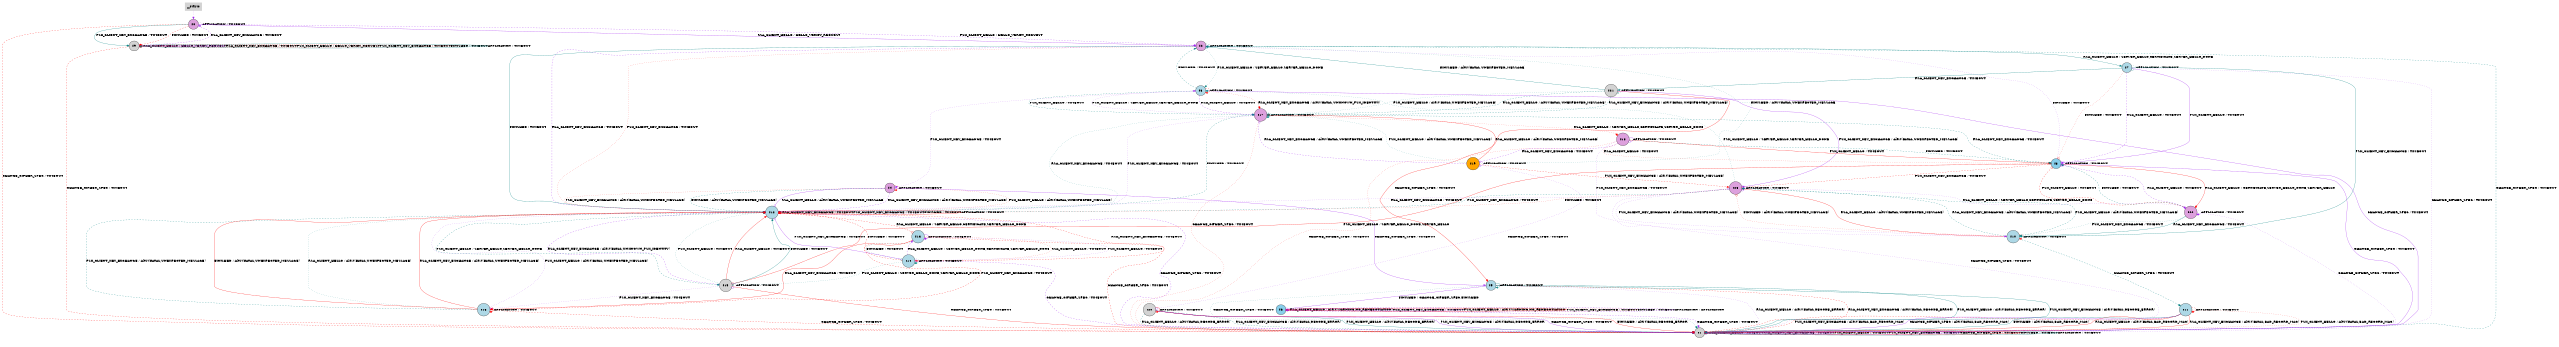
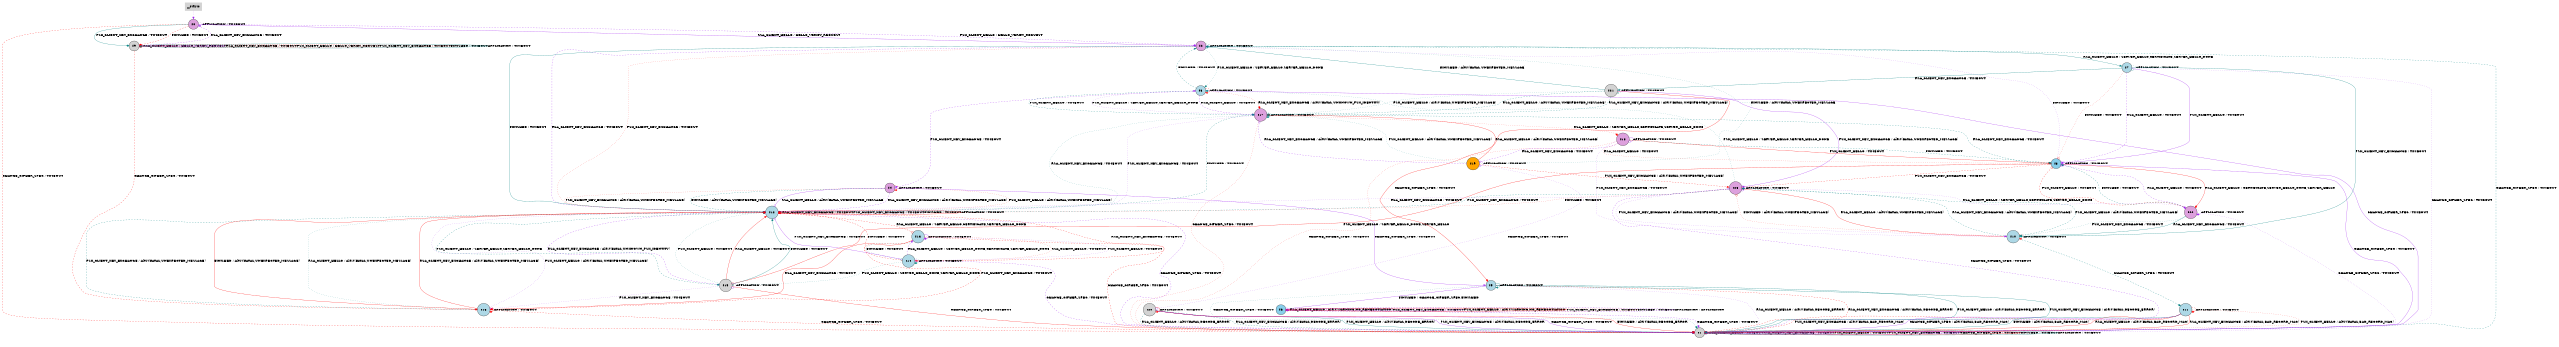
  digraph {
    node [fillcolor=lightblue shape=circle style=filled]
    edge [arrowhead=normal color=purple style=dashed]
    __start0 [fillcolor=lightgrey shape=none]
    n2 [fillcolor=plum label=s0]
    n3 [fillcolor=lightgrey label=s1]
    n4 [fillcolor=plum label=s2]
    n5 [fillcolor=lightgrey label=s9]
    n6 [label=s3]
    n7 [label=s7]
    n8 [label=s12]
    n9 [fillcolor=plum label=s4]
    n10 [fillcolor=plum label=s17]
    n11 [fillcolor=skyblue label=s8]
    n12 [label=s10]
    n13 [fillcolor=lightgrey label=s21]
    n14 [fillcolor=lightgrey label=s15]
    n15 [label=s13]
    n16 [label=s5]
    n17 [fillcolor=plum label=s18]
    n18 [fillcolor=skyblue label=s6]
    n19 [fillcolor=plum label=s22]
    n20 [fillcolor=plum label=s23]
    n21 [label=s11]
    n22 [label=s16]
    n23 [label=s14]
    n24 [fillcolor=orange label=s19]
    n25 [fillcolor=lightgrey label=s20]
    __start0 -> n2 [style=dotted]
    n2 -> n2 [label="APPLICATION / TIMEOUT" style=dotted]
    n2 -> n3 [arrowhead=odot color=red label="CHANGE_CIPHER_SPEC / TIMEOUT"]
    n2 -> n4 [arrowhead=odot label="RSA_CLIENT_HELLO / HELLO_VERIFY_REQUEST" style=solid]
    n2 -> n4 [arrowhead=diamond label="PSK_CLIENT_HELLO / HELLO_VERIFY_REQUEST"]
    n2 -> n5 [arrowhead=diamond label="RSA_CLIENT_KEY_EXCHANGE / TIMEOUT"]
    n2 -> n5 [arrowhead=diamond color=teal label="PSK_CLIENT_KEY_EXCHANGE / TIMEOUT" style=solid]
    n2 -> n5 [arrowhead=diamond color=red label="FINISHED / TIMEOUT"]
    n3 -> n3 [arrowhead=diamond color=teal label="RSA_CLIENT_HELLO / TIMEOUT" style=solid]
    n3 -> n3 [arrowhead=odot color=teal label="RSA_CLIENT_KEY_EXCHANGE / TIMEOUT" style=dotted]
    n3 -> n3 [arrowhead=diamond label="PSK_CLIENT_HELLO / TIMEOUT" style=solid]
    n3 -> n3 [arrowhead=diamond color=teal label="PSK_CLIENT_KEY_EXCHANGE / TIMEOUT"]
    n3 -> n3 [label="CHANGE_CIPHER_SPEC / TIMEOUT" style=solid]
    n3 -> n3 [color=red label="FINISHED / TIMEOUT" style=solid]
    n3 -> n3 [arrowhead=odot color=teal label="APPLICATION / TIMEOUT" style=solid]
    n4 -> n3 [arrowhead=odot color=teal label="CHANGE_CIPHER_SPEC / TIMEOUT"]
    n4 -> n4 [arrowhead=odot color=teal label="APPLICATION / TIMEOUT"]
    n4 -> n6 [color=teal label="PSK_CLIENT_HELLO / SERVER_HELLO,SERVER_HELLO_DONE" style=dotted]
    n4 -> n7 [color=teal label="RSA_CLIENT_HELLO / SERVER_HELLO,CERTIFICATE,SERVER_HELLO_DONE" style=solid]
    n4 -> n8 [arrowhead=diamond label="RSA_CLIENT_KEY_EXCHANGE / TIMEOUT"]
    n4 -> n8 [arrowhead=diamond color=red label="PSK_CLIENT_KEY_EXCHANGE / TIMEOUT" style=dotted]
    n4 -> n8 [arrowhead=odot color=teal label="FINISHED / TIMEOUT" style=solid]
-   n5 -> n3 [arrowhead=diamond color=red label="CHANGE_CIPHER_SPEC / TIMEOUT"]
+   n5 -> n22 [arrowhead=diamond color=red label="CHANGE_CIPHER_SPEC / TIMEOUT"]
    n5 -> n5 [arrowhead=odot color=red label="RSA_CLIENT_HELLO / HELLO_VERIFY_REQUEST" style=solid]
    n5 -> n5 [arrowhead=odot label="RSA_CLIENT_KEY_EXCHANGE / TIMEOUT" style=solid]
    n5 -> n5 [arrowhead=diamond color=red label="PSK_CLIENT_HELLO / HELLO_VERIFY_REQUEST" style=dotted]
    n5 -> n5 [arrowhead=odot color=red label="PSK_CLIENT_KEY_EXCHANGE / TIMEOUT" style=dotted]
    n5 -> n5 [color=red label="FINISHED / TIMEOUT" style=dotted]
    n5 -> n5 [color=teal label="APPLICATION / TIMEOUT" style=solid]
    n6 -> n3 [label="CHANGE_CIPHER_SPEC / TIMEOUT" style=solid]
    n6 -> n4 [color=teal label="FINISHED / TIMEOUT"]
    n6 -> n6 [color=red label="APPLICATION / TIMEOUT"]
-   n6 -> n9 [arrowhead=diamond label="PSK_CLIENT_KEY_EXCHANGE / TIMEOUT" style=dotted]
+   n6 -> n9 [arrowhead=diamond label="PSK_CLIENT_KEY_EXCHANGE / TIMEOUT"]
    n6 -> n10 [label="RSA_CLIENT_HELLO / TIMEOUT"]
    n6 -> n10 [arrowhead=diamond color=red label="RSA_CLIENT_KEY_EXCHANGE / Alert(FATAL,UNKNOWN_PSK_IDENTITY)" style=dotted]
    n6 -> n10 [arrowhead=diamond color=teal label="PSK_CLIENT_HELLO / TIMEOUT"]
    n7 -> n3 [label="CHANGE_CIPHER_SPEC / TIMEOUT" style=dotted]
    n7 -> n7 [arrowhead=odot color=teal label="APPLICATION / TIMEOUT" style=dotted]
    n7 -> n11 [arrowhead=odot label="RSA_CLIENT_HELLO / TIMEOUT"]
    n7 -> n11 [arrowhead=diamond label="PSK_CLIENT_HELLO / TIMEOUT" style=solid]
    n7 -> n11 [arrowhead=odot color=red label="FINISHED / TIMEOUT" style=dotted]
    n7 -> n12 [color=teal label="PSK_CLIENT_KEY_EXCHANGE / TIMEOUT" style=solid]
    n7 -> n13 [color=teal label="RSA_CLIENT_KEY_EXCHANGE / TIMEOUT" style=solid]
    n8 -> n3 [arrowhead=odot label="CHANGE_CIPHER_SPEC / TIMEOUT"]
    n8 -> n8 [arrowhead=diamond color=red label="RSA_CLIENT_KEY_EXCHANGE / TIMEOUT" style=dotted]
    n8 -> n8 [arrowhead=diamond color=red label="PSK_CLIENT_KEY_EXCHANGE / TIMEOUT"]
    n8 -> n8 [label="FINISHED / TIMEOUT" style=dotted]
    n8 -> n8 [color=red label="APPLICATION / TIMEOUT" style=solid]
    n8 -> n14 [arrowhead=diamond color=teal label="PSK_CLIENT_HELLO / SERVER_HELLO,SERVER_HELLO_DONE"]
    n8 -> n15 [arrowhead=odot color=red label="RSA_CLIENT_HELLO / SERVER_HELLO,CERTIFICATE,SERVER_HELLO_DONE"]
    n9 -> n8 [arrowhead=odot label="RSA_CLIENT_HELLO / Alert(FATAL,UNEXPECTED_MESSAGE)" style=solid]
    n9 -> n8 [arrowhead=odot label="RSA_CLIENT_KEY_EXCHANGE / Alert(FATAL,UNEXPECTED_MESSAGE)"]
    n9 -> n8 [arrowhead=diamond color=red label="PSK_CLIENT_HELLO / Alert(FATAL,UNEXPECTED_MESSAGE)" style=dotted]
    n9 -> n8 [color=red label="PSK_CLIENT_KEY_EXCHANGE / Alert(FATAL,UNEXPECTED_MESSAGE)" style=dotted]
    n9 -> n8 [color=teal label="FINISHED / Alert(FATAL,UNEXPECTED_MESSAGE)"]
    n9 -> n9 [color=red label="APPLICATION / TIMEOUT"]
    n9 -> n16 [label="CHANGE_CIPHER_SPEC / TIMEOUT" style=solid]
    n10 -> n3 [arrowhead=diamond color=red label="CHANGE_CIPHER_SPEC / TIMEOUT" style=dotted]
    n10 -> n6 [label="PSK_CLIENT_HELLO / SERVER_HELLO,SERVER_HELLO_DONE" style=dotted]
    n10 -> n8 [color=teal label="RSA_CLIENT_KEY_EXCHANGE / TIMEOUT" style=dotted]
    n10 -> n8 [arrowhead=odot label="PSK_CLIENT_KEY_EXCHANGE / TIMEOUT" style=dotted]
    n10 -> n8 [arrowhead=odot color=teal label="FINISHED / TIMEOUT"]
    n10 -> n10 [arrowhead=diamond color=teal label="APPLICATION / TIMEOUT" style=dotted]
    n10 -> n11 [arrowhead=odot color=teal label="RSA_CLIENT_KEY_EXCHANGE / TIMEOUT"]
    n10 -> n17 [arrowhead=diamond color=red label="RSA_CLIENT_HELLO / SERVER_HELLO,CERTIFICATE,SERVER_HELLO_DONE" style=dotted]
    n11 -> n3 [arrowhead=diamond label="CHANGE_CIPHER_SPEC / TIMEOUT" style=solid]
    n11 -> n4 [arrowhead=odot label="FINISHED / TIMEOUT" style=dotted]
    n11 -> n11 [arrowhead=odot label="APPLICATION / TIMEOUT"]
    n11 -> n14 [arrowhead=odot color=red label="PSK_CLIENT_HELLO / SERVER_HELLO_DONE,SERVER_HELLO" style=solid]
    n11 -> n19 [arrowhead=diamond color=red label="RSA_CLIENT_HELLO / CERTIFICATE,SERVER_HELLO_DONE,SERVER_HELLO" style=solid]
    n11 -> n20 [arrowhead=odot color=red label="PSK_CLIENT_KEY_EXCHANGE / TIMEOUT"]
    n12 -> n12 [color=red label="APPLICATION / TIMEOUT"]
    n12 -> n20 [arrowhead=odot color=red label="RSA_CLIENT_HELLO / Alert(FATAL,UNEXPECTED_MESSAGE)" style=solid]
    n12 -> n20 [arrowhead=diamond color=teal label="RSA_CLIENT_KEY_EXCHANGE / Alert(FATAL,UNEXPECTED_MESSAGE)"]
    n12 -> n20 [arrowhead=diamond color=teal label="PSK_CLIENT_HELLO / Alert(FATAL,UNEXPECTED_MESSAGE)"]
    n12 -> n20 [arrowhead=odot label="PSK_CLIENT_KEY_EXCHANGE / Alert(FATAL,UNEXPECTED_MESSAGE)" style=dotted]
    n12 -> n20 [arrowhead=odot color=red label="FINISHED / Alert(FATAL,UNEXPECTED_MESSAGE)" style=dotted]
    n12 -> n21 [arrowhead=diamond color=teal label="CHANGE_CIPHER_SPEC / TIMEOUT"]
    n13 -> n4 [color=teal label="FINISHED / Alert(FATAL,UNEXPECTED_MESSAGE)" style=solid]
    n13 -> n10 [color=teal label="RSA_CLIENT_HELLO / Alert(FATAL,UNEXPECTED_MESSAGE)"]
    n13 -> n10 [arrowhead=odot color=teal label="RSA_CLIENT_KEY_EXCHANGE / Alert(FATAL,UNEXPECTED_MESSAGE)"]
    n13 -> n10 [arrowhead=diamond color=teal label="PSK_CLIENT_HELLO / Alert(FATAL,UNEXPECTED_MESSAGE)" style=dotted]
    n13 -> n13 [arrowhead=odot color=teal label="APPLICATION / TIMEOUT" style=dotted]
    n13 -> n16 [arrowhead=diamond color=red label="CHANGE_CIPHER_SPEC / TIMEOUT" style=solid]
    n13 -> n20 [label="PSK_CLIENT_KEY_EXCHANGE / Alert(FATAL,UNEXPECTED_MESSAGE)" style=solid]
    n14 -> n3 [arrowhead=odot color=red label="CHANGE_CIPHER_SPEC / TIMEOUT" style=solid]
    n14 -> n8 [color=red label="RSA_CLIENT_HELLO / TIMEOUT" style=solid]
    n14 -> n8 [arrowhead=diamond label="RSA_CLIENT_KEY_EXCHANGE / Alert(FATAL,UNKNOWN_PSK_IDENTITY)"]
    n14 -> n8 [color=teal label="PSK_CLIENT_HELLO / TIMEOUT" style=dotted]
    n14 -> n8 [color=teal label="FINISHED / TIMEOUT" style=solid]
    n14 -> n14 [arrowhead=odot label="APPLICATION / TIMEOUT"]
    n14 -> n22 [label="PSK_CLIENT_KEY_EXCHANGE / TIMEOUT" style=dotted]
    n15 -> n3 [arrowhead=odot color=red label="CHANGE_CIPHER_SPEC / TIMEOUT"]
    n15 -> n15 [arrowhead=diamond label="APPLICATION / TIMEOUT" style=solid]
    n15 -> n22 [color=red label="RSA_CLIENT_KEY_EXCHANGE / TIMEOUT" style=solid]
    n15 -> n22 [color=red label="PSK_CLIENT_KEY_EXCHANGE / TIMEOUT"]
    n15 -> n23 [color=red label="RSA_CLIENT_HELLO / TIMEOUT" style=dotted]
    n15 -> n23 [arrowhead=odot label="PSK_CLIENT_HELLO / TIMEOUT" style=dotted]
    n15 -> n23 [arrowhead=odot color=teal label="FINISHED / TIMEOUT" style=dotted]
    n16 -> n3 [arrowhead=odot label="RSA_CLIENT_HELLO / Alert(FATAL,DECODE_ERROR)" style=dotted]
    n16 -> n3 [arrowhead=odot color=red label="RSA_CLIENT_KEY_EXCHANGE / Alert(FATAL,DECODE_ERROR)"]
    n16 -> n3 [arrowhead=odot color=teal label="PSK_CLIENT_HELLO / Alert(FATAL,DECODE_ERROR)" style=solid]
    n16 -> n3 [color=teal label="PSK_CLIENT_KEY_EXCHANGE / Alert(FATAL,DECODE_ERROR)" style=solid]
    n16 -> n3 [arrowhead=diamond color=teal label="CHANGE_CIPHER_SPEC / TIMEOUT" style=dotted]
    n16 -> n16 [color=teal label="APPLICATION / TIMEOUT" style=solid]
    n16 -> n18 [arrowhead=odot label="FINISHED / CHANGE_CIPHER_SPEC,FINISHED" style=solid]
    n17 -> n3 [color=red label="CHANGE_CIPHER_SPEC / TIMEOUT" style=dotted]
    n17 -> n11 [color=red label="RSA_CLIENT_HELLO / TIMEOUT" style=dotted]
    n17 -> n11 [color=red label="PSK_CLIENT_HELLO / TIMEOUT" style=solid]
    n17 -> n11 [arrowhead=diamond color=teal label="FINISHED / TIMEOUT"]
    n17 -> n12 [label="PSK_CLIENT_KEY_EXCHANGE / TIMEOUT" style=dotted]
    n17 -> n17 [arrowhead=odot label="APPLICATION / TIMEOUT" style=solid]
    n17 -> n24 [arrowhead=odot label="RSA_CLIENT_KEY_EXCHANGE / TIMEOUT"]
    n18 -> n3 [label="CHANGE_CIPHER_SPEC / TIMEOUT"]
    n18 -> n18 [arrowhead=odot color=red label="RSA_CLIENT_HELLO / Alert(WARNING,NO_RENEGOTIATION)"]
    n18 -> n18 [arrowhead=odot label="RSA_CLIENT_KEY_EXCHANGE / TIMEOUT" style=dotted]
    n18 -> n18 [arrowhead=odot label="PSK_CLIENT_HELLO / Alert(WARNING,NO_RENEGOTIATION)"]
    n18 -> n18 [color=red label="PSK_CLIENT_KEY_EXCHANGE / TIMEOUT" style=solid]
    n18 -> n18 [arrowhead=diamond color=red label="FINISHED / TIMEOUT" style=dotted]
    n18 -> n18 [arrowhead=diamond label="APPLICATION / APPLICATION"]
    n19 -> n3 [arrowhead=diamond label="CHANGE_CIPHER_SPEC / TIMEOUT" style=dotted]
    n19 -> n11 [label="RSA_CLIENT_HELLO / TIMEOUT"]
    n19 -> n11 [arrowhead=odot color=red label="PSK_CLIENT_HELLO / TIMEOUT"]
    n19 -> n11 [color=teal label="FINISHED / TIMEOUT"]
    n19 -> n12 [arrowhead=odot color=teal label="RSA_CLIENT_KEY_EXCHANGE / TIMEOUT" style=solid]
    n19 -> n12 [color=teal label="PSK_CLIENT_KEY_EXCHANGE / TIMEOUT" style=dotted]
    n19 -> n19 [arrowhead=diamond label="APPLICATION / TIMEOUT" style=dotted]
-   n20 -> n3 [arrowhead=diamond label="CHANGE_CIPHER_SPEC / TIMEOUT" style=dotted]
+   n20 -> n3 [arrowhead=diamond label="CHANGE_CIPHER_SPEC / TIMEOUT"]
    n20 -> n6 [arrowhead=diamond color=teal label="PSK_CLIENT_HELLO / SERVER_HELLO,SERVER_HELLO_DONE" style=dotted]
    n20 -> n8 [arrowhead=diamond label="RSA_CLIENT_KEY_EXCHANGE / TIMEOUT" style=dotted]
    n20 -> n8 [arrowhead=diamond color=teal label="PSK_CLIENT_KEY_EXCHANGE / TIMEOUT"]
    n20 -> n8 [arrowhead=diamond color=red label="FINISHED / TIMEOUT" style=dotted]
    n20 -> n19 [arrowhead=diamond label="RSA_CLIENT_HELLO / SERVER_HELLO,CERTIFICATE,SERVER_HELLO_DONE" style=dotted]
    n20 -> n20 [arrowhead=odot label="APPLICATION / TIMEOUT"]
    n21 -> n3 [arrowhead=odot color=red label="RSA_CLIENT_HELLO / Alert(FATAL,BAD_RECORD_MAC)" style=solid]
    n21 -> n3 [arrowhead=diamond color=red label="RSA_CLIENT_KEY_EXCHANGE / Alert(FATAL,BAD_RECORD_MAC)" style=solid]
    n21 -> n3 [arrowhead=odot color=red label="PSK_CLIENT_HELLO / Alert(FATAL,BAD_RECORD_MAC)" style=dotted]
    n21 -> n3 [arrowhead=odot color=red label="PSK_CLIENT_KEY_EXCHANGE / Alert(FATAL,BAD_RECORD_MAC)"]
    n21 -> n3 [label="CHANGE_CIPHER_SPEC / Alert(FATAL,BAD_RECORD_MAC)" style=solid]
    n21 -> n3 [arrowhead=diamond color=teal label="FINISHED / Alert(FATAL,BAD_RECORD_MAC)" style=solid]
    n21 -> n21 [arrowhead=diamond color=red label="APPLICATION / TIMEOUT"]
    n22 -> n3 [color=red label="CHANGE_CIPHER_SPEC / TIMEOUT"]
    n22 -> n8 [arrowhead=diamond color=teal label="RSA_CLIENT_HELLO / Alert(FATAL,UNEXPECTED_MESSAGE)" style=dotted]
    n22 -> n8 [arrowhead=diamond color=red label="RSA_CLIENT_KEY_EXCHANGE / Alert(FATAL,UNEXPECTED_MESSAGE)" style=solid]
    n22 -> n8 [arrowhead=odot label="PSK_CLIENT_HELLO / Alert(FATAL,UNEXPECTED_MESSAGE)" style=dotted]
    n22 -> n8 [color=teal label="PSK_CLIENT_KEY_EXCHANGE / Alert(FATAL,UNEXPECTED_MESSAGE)"]
    n22 -> n8 [arrowhead=diamond color=red label="FINISHED / Alert(FATAL,UNEXPECTED_MESSAGE)" style=solid]
    n22 -> n22 [arrowhead=diamond color=red label="APPLICATION / TIMEOUT"]
    n23 -> n3 [label="CHANGE_CIPHER_SPEC / TIMEOUT"]
    n23 -> n8 [arrowhead=odot color=red label="RSA_CLIENT_KEY_EXCHANGE / TIMEOUT"]
    n23 -> n8 [arrowhead=odot label="PSK_CLIENT_KEY_EXCHANGE / TIMEOUT" style=solid]
    n23 -> n8 [arrowhead=diamond color=red label="FINISHED / TIMEOUT"]
    n23 -> n14 [arrowhead=odot color=teal label="PSK_CLIENT_HELLO / SERVER_HELLO_DONE,SERVER_HELLO_DONE" style=dotted]
    n23 -> n15 [label="RSA_CLIENT_HELLO / SERVER_HELLO_DONE,CERTIFICATE,SERVER_HELLO_DONE"]
    n23 -> n23 [arrowhead=diamond color=teal label="APPLICATION / TIMEOUT" style=dotted]
    n24 -> n4 [color=teal label="FINISHED / Alert(FATAL,UNEXPECTED_MESSAGE)" style=dotted]
    n24 -> n10 [color=red label="RSA_CLIENT_HELLO / Alert(FATAL,UNEXPECTED_MESSAGE)" style=solid]
    n24 -> n10 [arrowhead=odot label="RSA_CLIENT_KEY_EXCHANGE / Alert(FATAL,UNEXPECTED_MESSAGE)"]
    n24 -> n10 [color=teal label="PSK_CLIENT_HELLO / Alert(FATAL,UNEXPECTED_MESSAGE)" style=dotted]
    n24 -> n20 [color=red label="PSK_CLIENT_KEY_EXCHANGE / Alert(FATAL,UNEXPECTED_MESSAGE)"]
    n24 -> n24 [arrowhead=odot label="APPLICATION / TIMEOUT"]
    n24 -> n25 [arrowhead=odot label="CHANGE_CIPHER_SPEC / TIMEOUT" style=dotted]
    n25 -> n3 [color=teal label="RSA_CLIENT_HELLO / Alert(FATAL,DECODE_ERROR)"]
    n25 -> n3 [arrowhead=diamond color=teal label="RSA_CLIENT_KEY_EXCHANGE / Alert(FATAL,DECODE_ERROR)"]
    n25 -> n3 [color=teal label="PSK_CLIENT_HELLO / Alert(FATAL,DECODE_ERROR)" style=solid]
    n25 -> n3 [arrowhead=odot label="PSK_CLIENT_KEY_EXCHANGE / Alert(FATAL,DECODE_ERROR)" style=solid]
    n25 -> n3 [label="CHANGE_CIPHER_SPEC / TIMEOUT" style=solid]
    n25 -> n3 [arrowhead=diamond color=red label="FINISHED / Alert(FATAL,DECODE_ERROR)" style=solid]
    n25 -> n25 [color=red label="APPLICATION / TIMEOUT" style=solid]
  }
